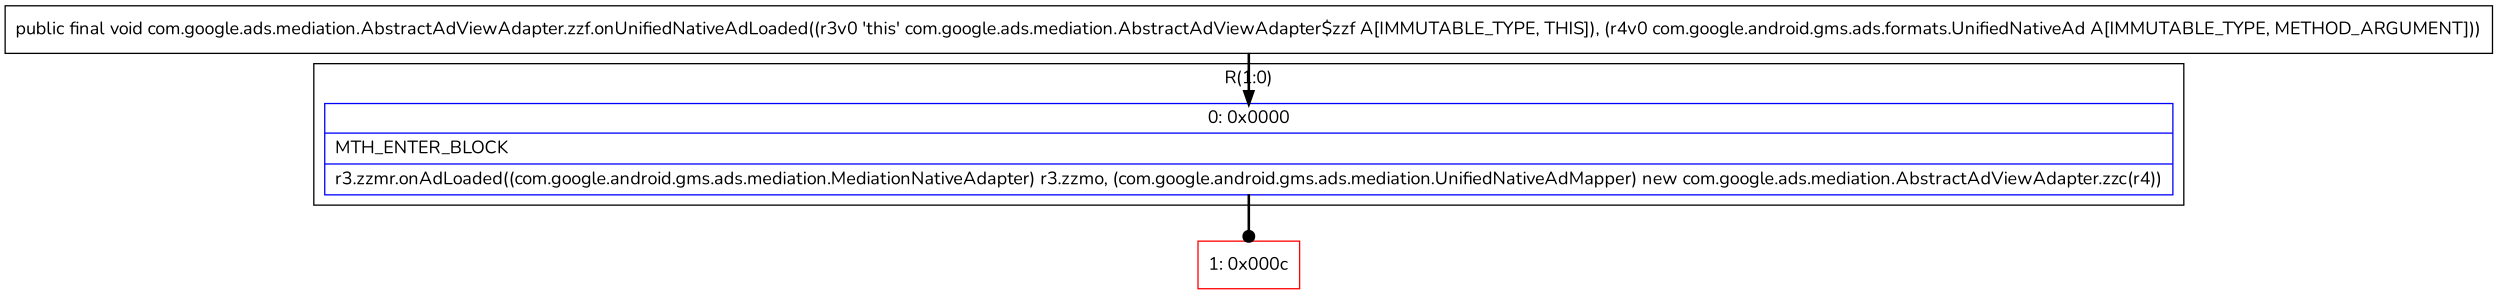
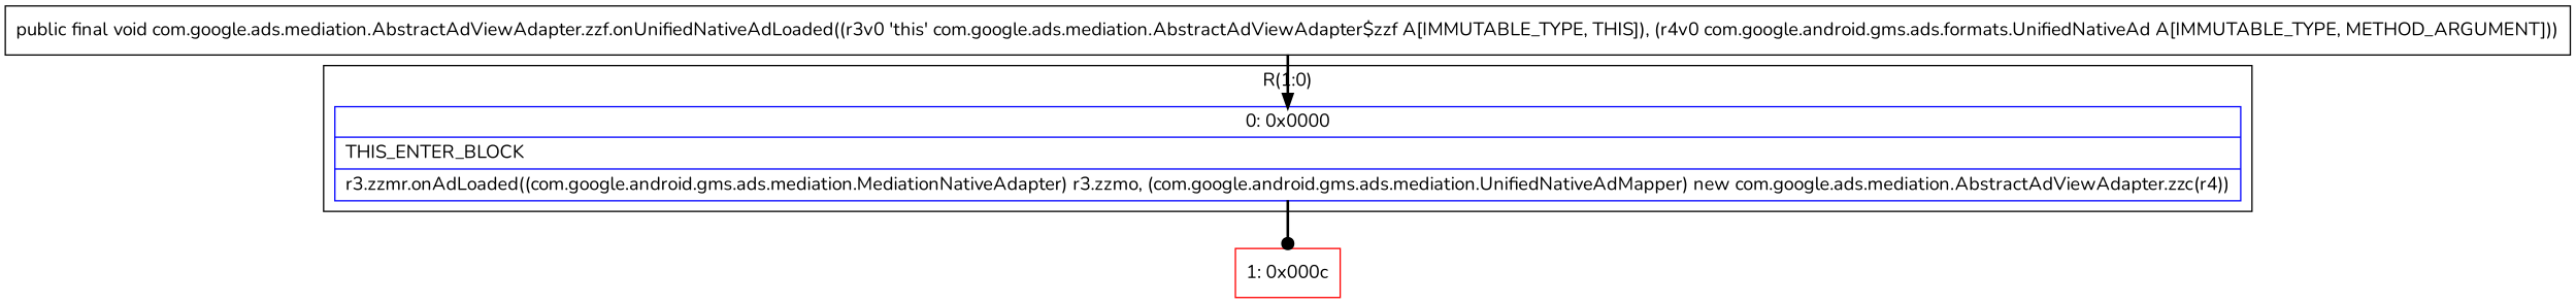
  digraph {
    fontname=Nunito
    node [shape=record fontname=Nunito]
    edge [style=bold fontname=Nunito]
-   n1 [color=blue label="{0\:\ 0x0000|MTH_ENTER_BLOCK\l|r3.zzmr.onAdLoaded((com.google.android.gms.ads.mediation.MediationNativeAdapter) r3.zzmo, (com.google.android.gms.ads.mediation.UnifiedNativeAdMapper) new com.google.ads.mediation.AbstractAdViewAdapter.zzc(r4))\l}"]
+   n1 [color=blue label="{0\:\ 0x0000|THIS_ENTER_BLOCK\l|r3.zzmr.onAdLoaded((com.google.android.gms.ads.mediation.MediationNativeAdapter) r3.zzmo, (com.google.android.gms.ads.mediation.UnifiedNativeAdMapper) new com.google.ads.mediation.AbstractAdViewAdapter.zzc(r4))\l}"]
    n2 [color=red label="{1\:\ 0x000c}"]
    n3 [label="{public final void com.google.ads.mediation.AbstractAdViewAdapter.zzf.onUnifiedNativeAdLoaded((r3v0 'this' com.google.ads.mediation.AbstractAdViewAdapter$zzf A[IMMUTABLE_TYPE, THIS]), (r4v0 com.google.android.gms.ads.formats.UnifiedNativeAd A[IMMUTABLE_TYPE, METHOD_ARGUMENT])) }"]
    subgraph cluster_1 {
      label="R(1:0)"
      n1
    }
    n1 -> n2 [arrowhead=dot]
    n3 -> n1 [arrowhead=normal]
  }
